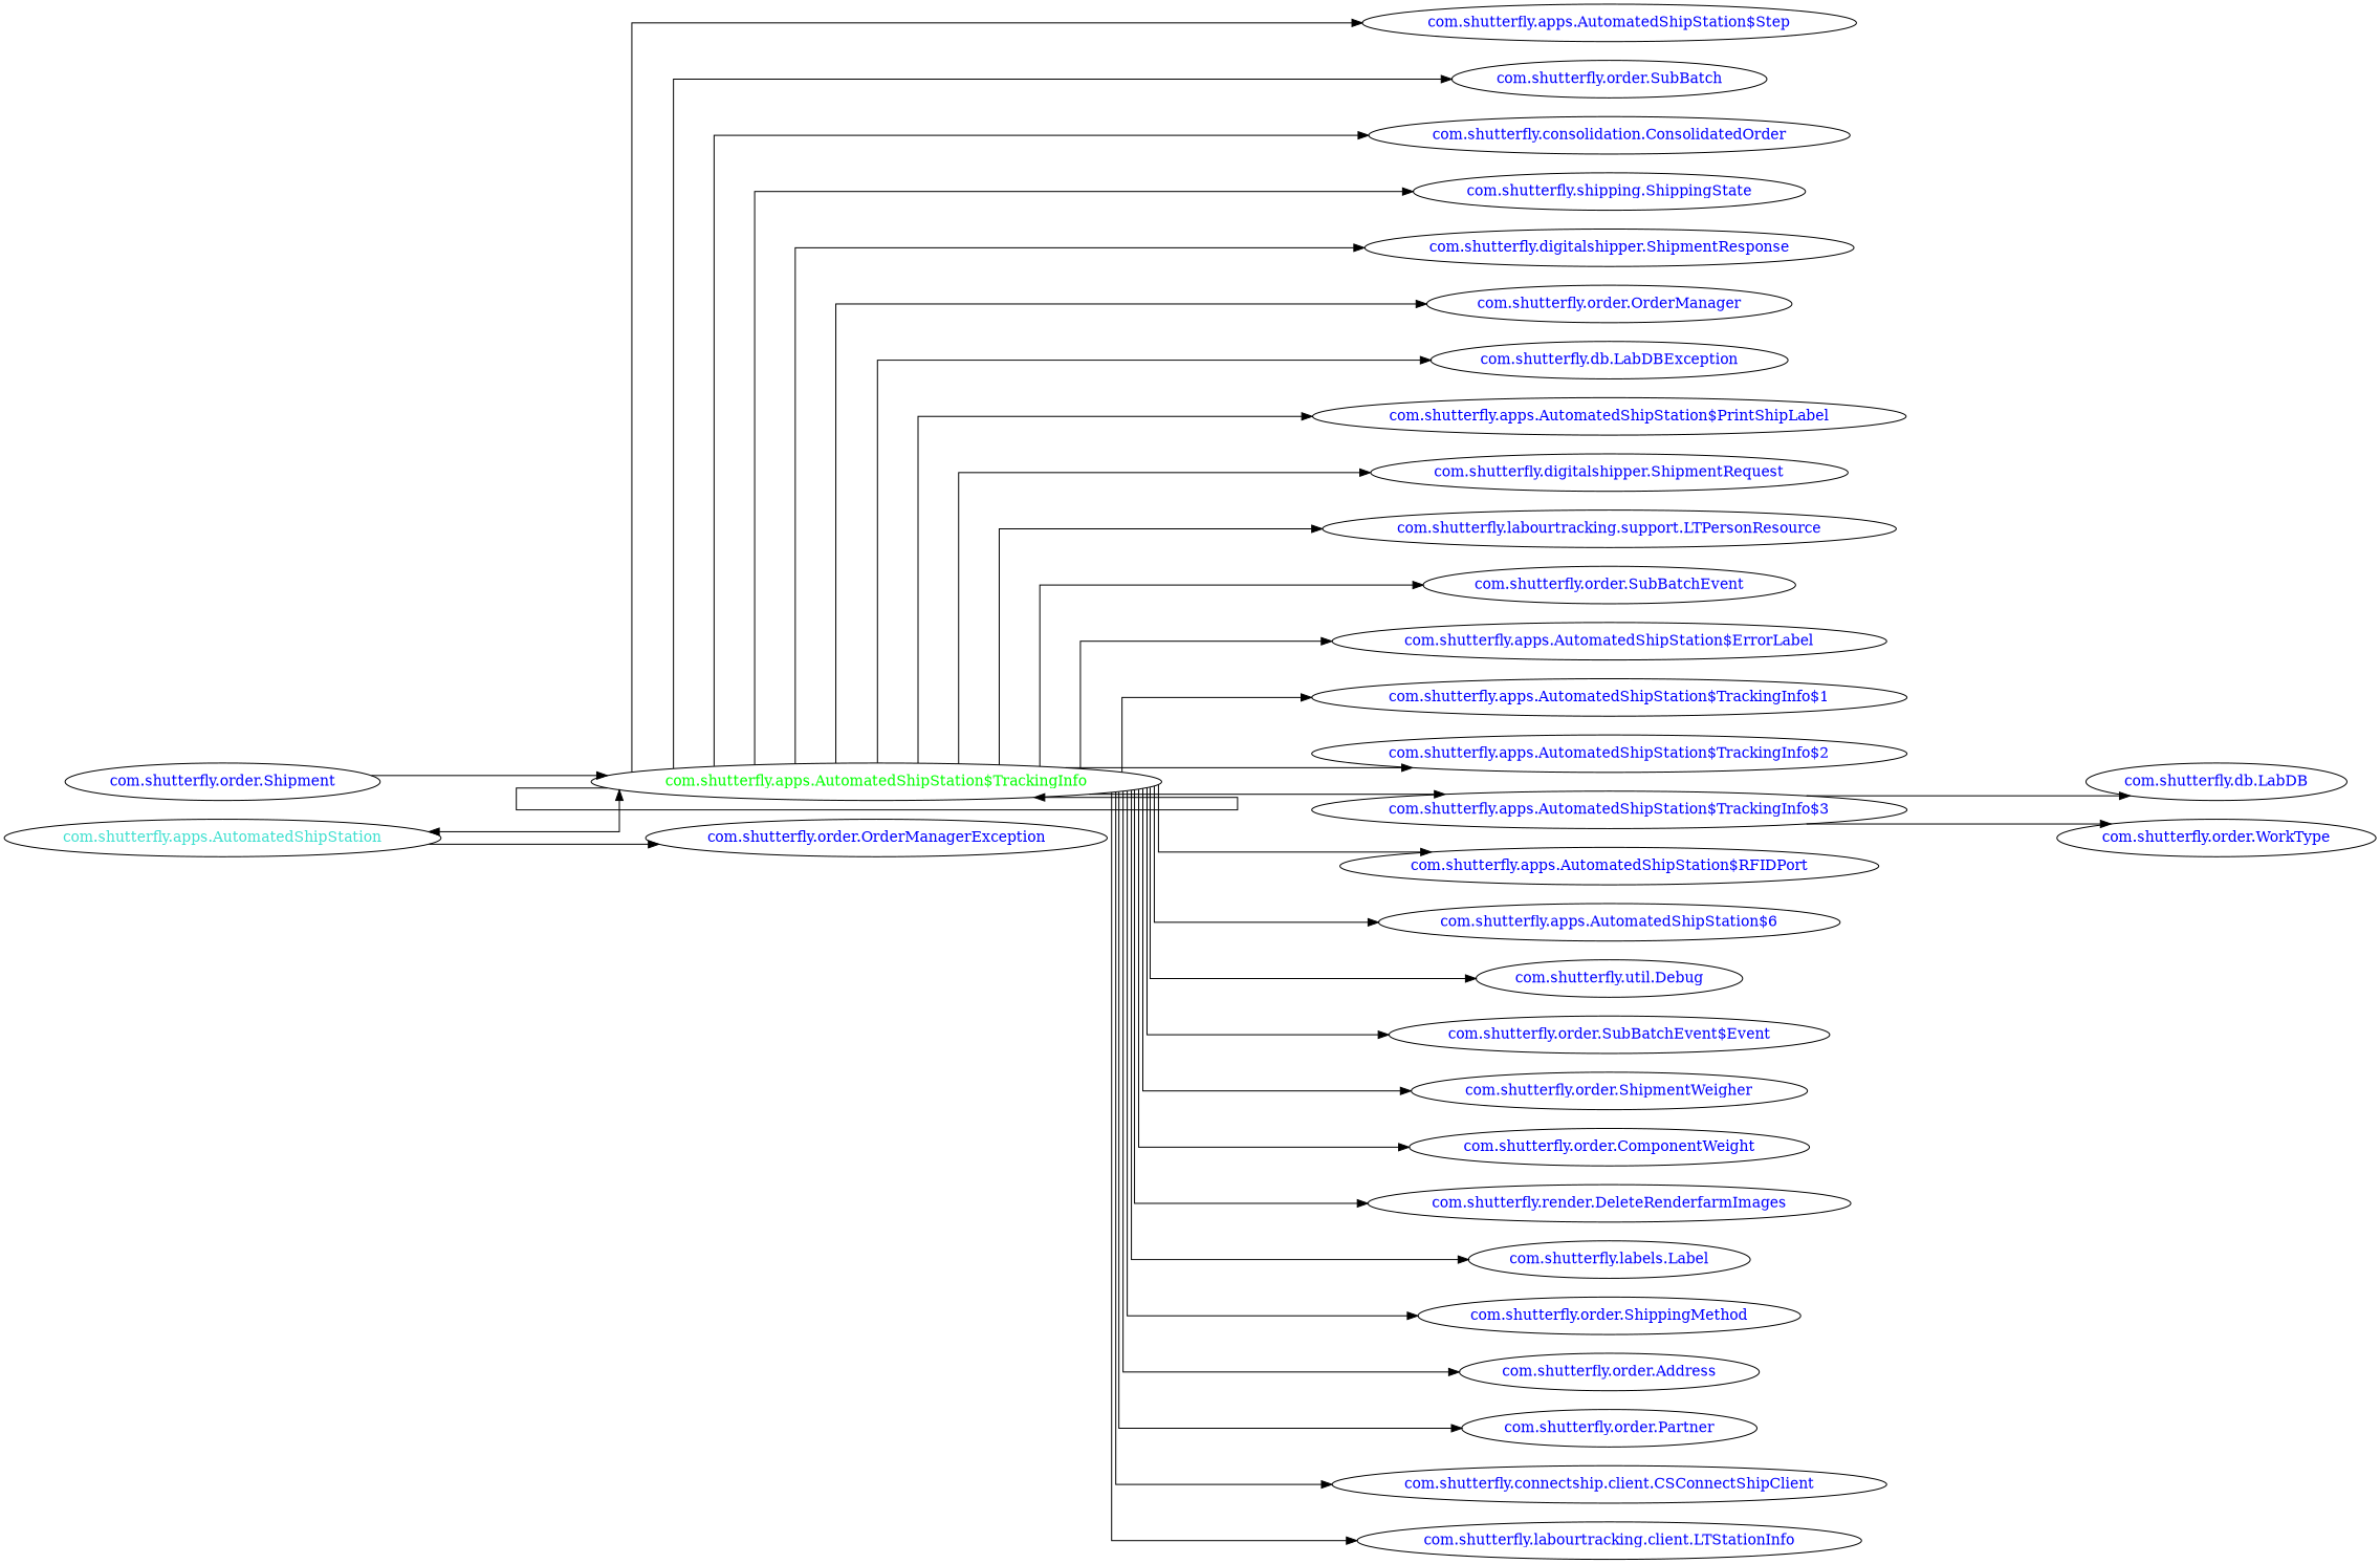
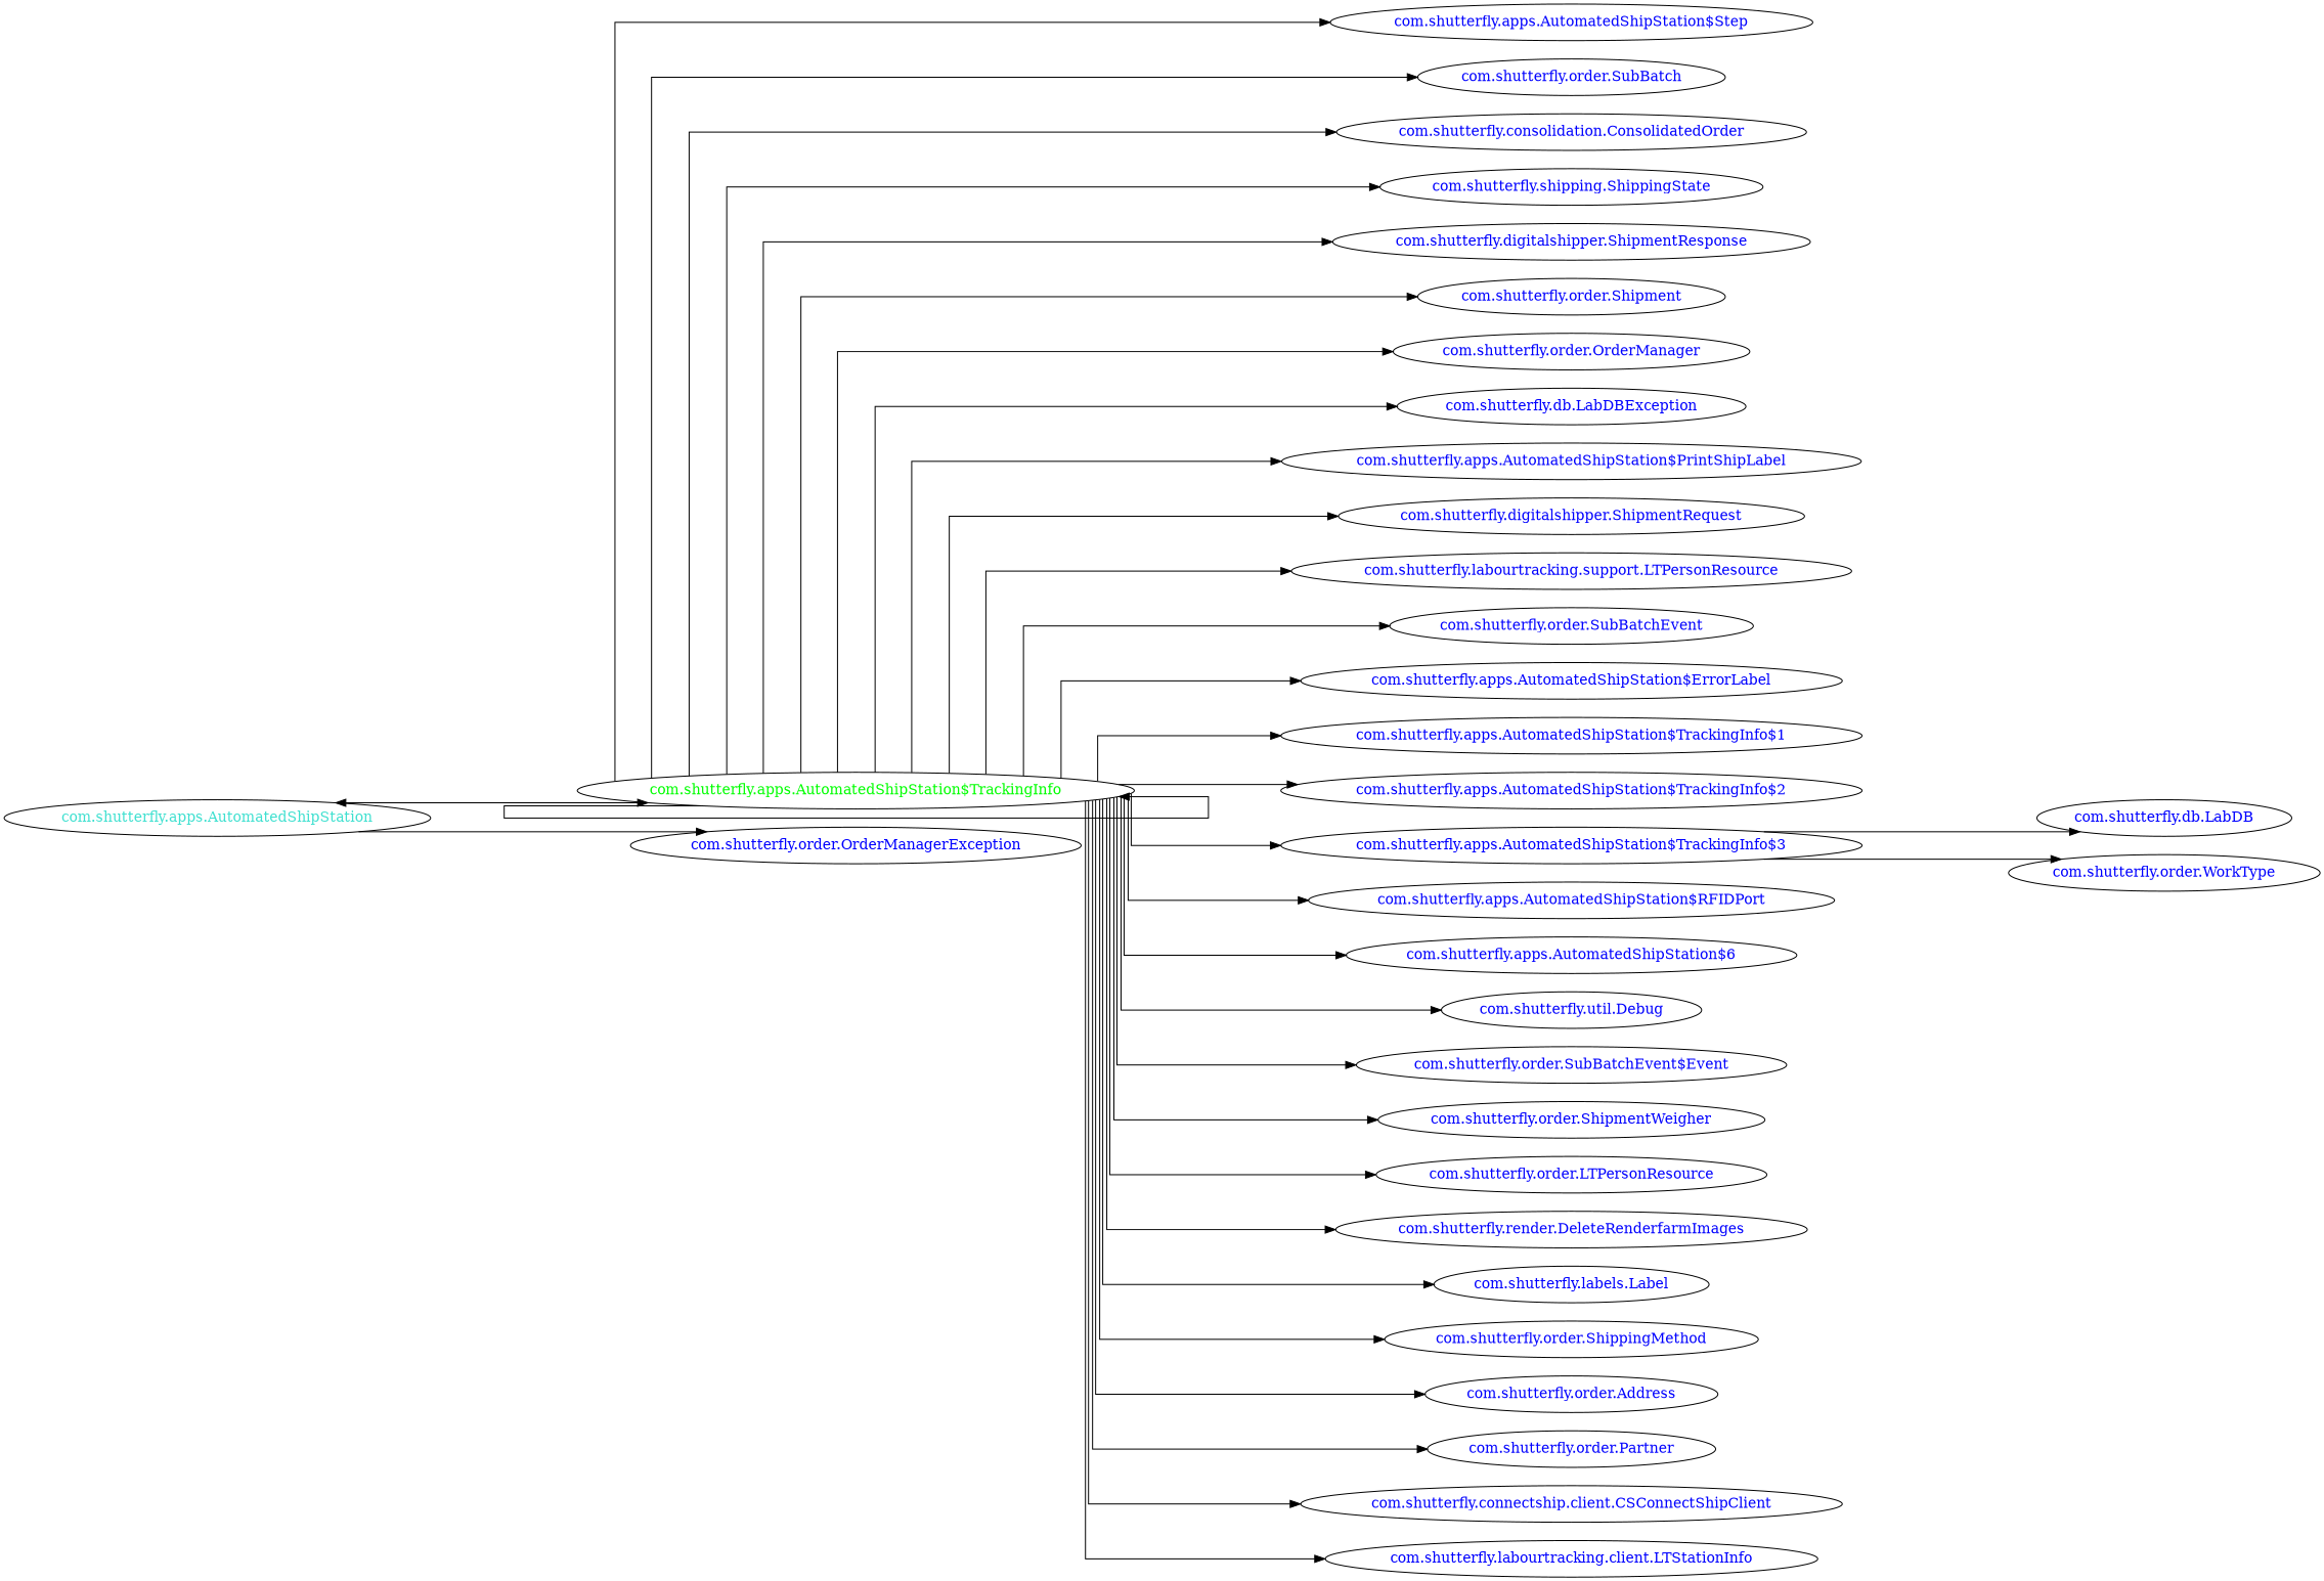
  digraph {
    concentrate=true
    rankdir=LR
    ranksep=2.0
    splines=ortho
    node [fontcolor=blue]
    "com.shutterfly.apps.AutomatedShipStation$TrackingInfo" [fontcolor=green]
    "com.shutterfly.apps.AutomatedShipStation$Step"
    "com.shutterfly.order.SubBatch"
    "com.shutterfly.consolidation.ConsolidatedOrder"
    "com.shutterfly.shipping.ShippingState"
    "com.shutterfly.digitalshipper.ShipmentResponse"
    "com.shutterfly.order.Shipment"
    "com.shutterfly.order.OrderManager"
    "com.shutterfly.db.LabDBException"
    "com.shutterfly.apps.AutomatedShipStation$PrintShipLabel"
    "com.shutterfly.digitalshipper.ShipmentRequest"
    "com.shutterfly.labourtracking.support.LTPersonResource"
    "com.shutterfly.order.SubBatchEvent"
    "com.shutterfly.apps.AutomatedShipStation$ErrorLabel"
    "com.shutterfly.apps.AutomatedShipStation$TrackingInfo$1"
    "com.shutterfly.apps.AutomatedShipStation$TrackingInfo$2"
    "com.shutterfly.apps.AutomatedShipStation$TrackingInfo$3"
    "com.shutterfly.apps.AutomatedShipStation$RFIDPort"
    "com.shutterfly.apps.AutomatedShipStation$6"
    "com.shutterfly.util.Debug"
    "com.shutterfly.order.SubBatchEvent$Event"
    "com.shutterfly.order.ShipmentWeigher"
-   "com.shutterfly.order.ComponentWeight"
+   "com.shutterfly.order.ComponentWeight" [label="com.shutterfly.order.LTPersonResource"]
    "com.shutterfly.render.DeleteRenderfarmImages"
    "com.shutterfly.labels.Label"
    "com.shutterfly.order.ShippingMethod"
    "com.shutterfly.order.Address"
    "com.shutterfly.order.Partner"
    "com.shutterfly.connectship.client.CSConnectShipClient"
    n30 [label="com.shutterfly.labourtracking.client.LTStationInfo"]
    "com.shutterfly.db.LabDB"
    "com.shutterfly.order.WorkType"
    "com.shutterfly.apps.AutomatedShipStation" [fontcolor=turquoise]
    "com.shutterfly.order.OrderManagerException"
    "com.shutterfly.apps.AutomatedShipStation$TrackingInfo" -> "com.shutterfly.apps.AutomatedShipStation$TrackingInfo"
    "com.shutterfly.apps.AutomatedShipStation$TrackingInfo" -> "com.shutterfly.apps.AutomatedShipStation$Step"
    "com.shutterfly.apps.AutomatedShipStation$TrackingInfo" -> "com.shutterfly.order.SubBatch"
    "com.shutterfly.apps.AutomatedShipStation$TrackingInfo" -> "com.shutterfly.consolidation.ConsolidatedOrder"
    "com.shutterfly.apps.AutomatedShipStation$TrackingInfo" -> "com.shutterfly.shipping.ShippingState"
    "com.shutterfly.apps.AutomatedShipStation$TrackingInfo" -> "com.shutterfly.digitalshipper.ShipmentResponse"
-   "com.shutterfly.order.Shipment" -> "com.shutterfly.apps.AutomatedShipStation$TrackingInfo"
+   "com.shutterfly.apps.AutomatedShipStation$TrackingInfo" -> "com.shutterfly.order.Shipment"
    "com.shutterfly.apps.AutomatedShipStation$TrackingInfo" -> "com.shutterfly.order.OrderManager"
    "com.shutterfly.apps.AutomatedShipStation$TrackingInfo" -> "com.shutterfly.db.LabDBException"
    "com.shutterfly.apps.AutomatedShipStation$TrackingInfo" -> "com.shutterfly.apps.AutomatedShipStation$PrintShipLabel"
    "com.shutterfly.apps.AutomatedShipStation$TrackingInfo" -> "com.shutterfly.digitalshipper.ShipmentRequest"
    "com.shutterfly.apps.AutomatedShipStation$TrackingInfo" -> "com.shutterfly.labourtracking.support.LTPersonResource"
    "com.shutterfly.apps.AutomatedShipStation$TrackingInfo" -> "com.shutterfly.order.SubBatchEvent"
    "com.shutterfly.apps.AutomatedShipStation$TrackingInfo" -> "com.shutterfly.apps.AutomatedShipStation$ErrorLabel"
    "com.shutterfly.apps.AutomatedShipStation$TrackingInfo" -> "com.shutterfly.apps.AutomatedShipStation$TrackingInfo$1"
    "com.shutterfly.apps.AutomatedShipStation$TrackingInfo" -> "com.shutterfly.apps.AutomatedShipStation$TrackingInfo$2"
    "com.shutterfly.apps.AutomatedShipStation$TrackingInfo" -> "com.shutterfly.apps.AutomatedShipStation$TrackingInfo$3"
    "com.shutterfly.apps.AutomatedShipStation$TrackingInfo" -> "com.shutterfly.apps.AutomatedShipStation$RFIDPort"
    "com.shutterfly.apps.AutomatedShipStation$TrackingInfo" -> "com.shutterfly.apps.AutomatedShipStation$6"
    "com.shutterfly.apps.AutomatedShipStation$TrackingInfo" -> "com.shutterfly.util.Debug"
    "com.shutterfly.apps.AutomatedShipStation$TrackingInfo" -> "com.shutterfly.order.SubBatchEvent$Event"
    "com.shutterfly.apps.AutomatedShipStation$TrackingInfo" -> "com.shutterfly.order.ShipmentWeigher"
    "com.shutterfly.apps.AutomatedShipStation$TrackingInfo" -> "com.shutterfly.order.ComponentWeight"
    "com.shutterfly.apps.AutomatedShipStation$TrackingInfo" -> "com.shutterfly.render.DeleteRenderfarmImages"
    "com.shutterfly.apps.AutomatedShipStation$TrackingInfo" -> "com.shutterfly.labels.Label"
    "com.shutterfly.apps.AutomatedShipStation$TrackingInfo" -> "com.shutterfly.order.ShippingMethod"
    "com.shutterfly.apps.AutomatedShipStation$TrackingInfo" -> "com.shutterfly.order.Address"
    "com.shutterfly.apps.AutomatedShipStation$TrackingInfo" -> "com.shutterfly.order.Partner"
    "com.shutterfly.apps.AutomatedShipStation$TrackingInfo" -> "com.shutterfly.connectship.client.CSConnectShipClient"
    "com.shutterfly.apps.AutomatedShipStation$TrackingInfo" -> n30
    "com.shutterfly.apps.AutomatedShipStation$TrackingInfo$3" -> "com.shutterfly.db.LabDB"
    "com.shutterfly.apps.AutomatedShipStation$TrackingInfo$3" -> "com.shutterfly.order.WorkType"
    "com.shutterfly.apps.AutomatedShipStation" -> "com.shutterfly.apps.AutomatedShipStation$TrackingInfo" [dir=both]
    "com.shutterfly.apps.AutomatedShipStation" -> "com.shutterfly.order.OrderManagerException"
  }
